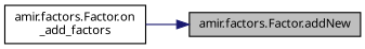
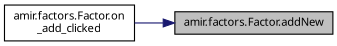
  digraph {
    rankdir=RL
    node [color=black fontname="FreeSans.ttf" fontsize=10 shape=record style=filled]
    n1 [fillcolor=grey75 fontcolor=black height=0.2 label="amir.factors.Factor.addNew" width=0.4]
-   n2 [fillcolor=white height=0.2 label="amir.factors.Factor.on\l_add_factors" width=0.4]
+   n2 [fillcolor=white height=0.2 label="amir.factors.Factor.on\l_add_clicked" width=0.4]
    n1 -> n2 [color=midnightblue dir=back fontname="FreeSans.ttf" fontsize=10 labelfontname="FreeSans.ttf" labelfontsize=10 style=solid]
  }
